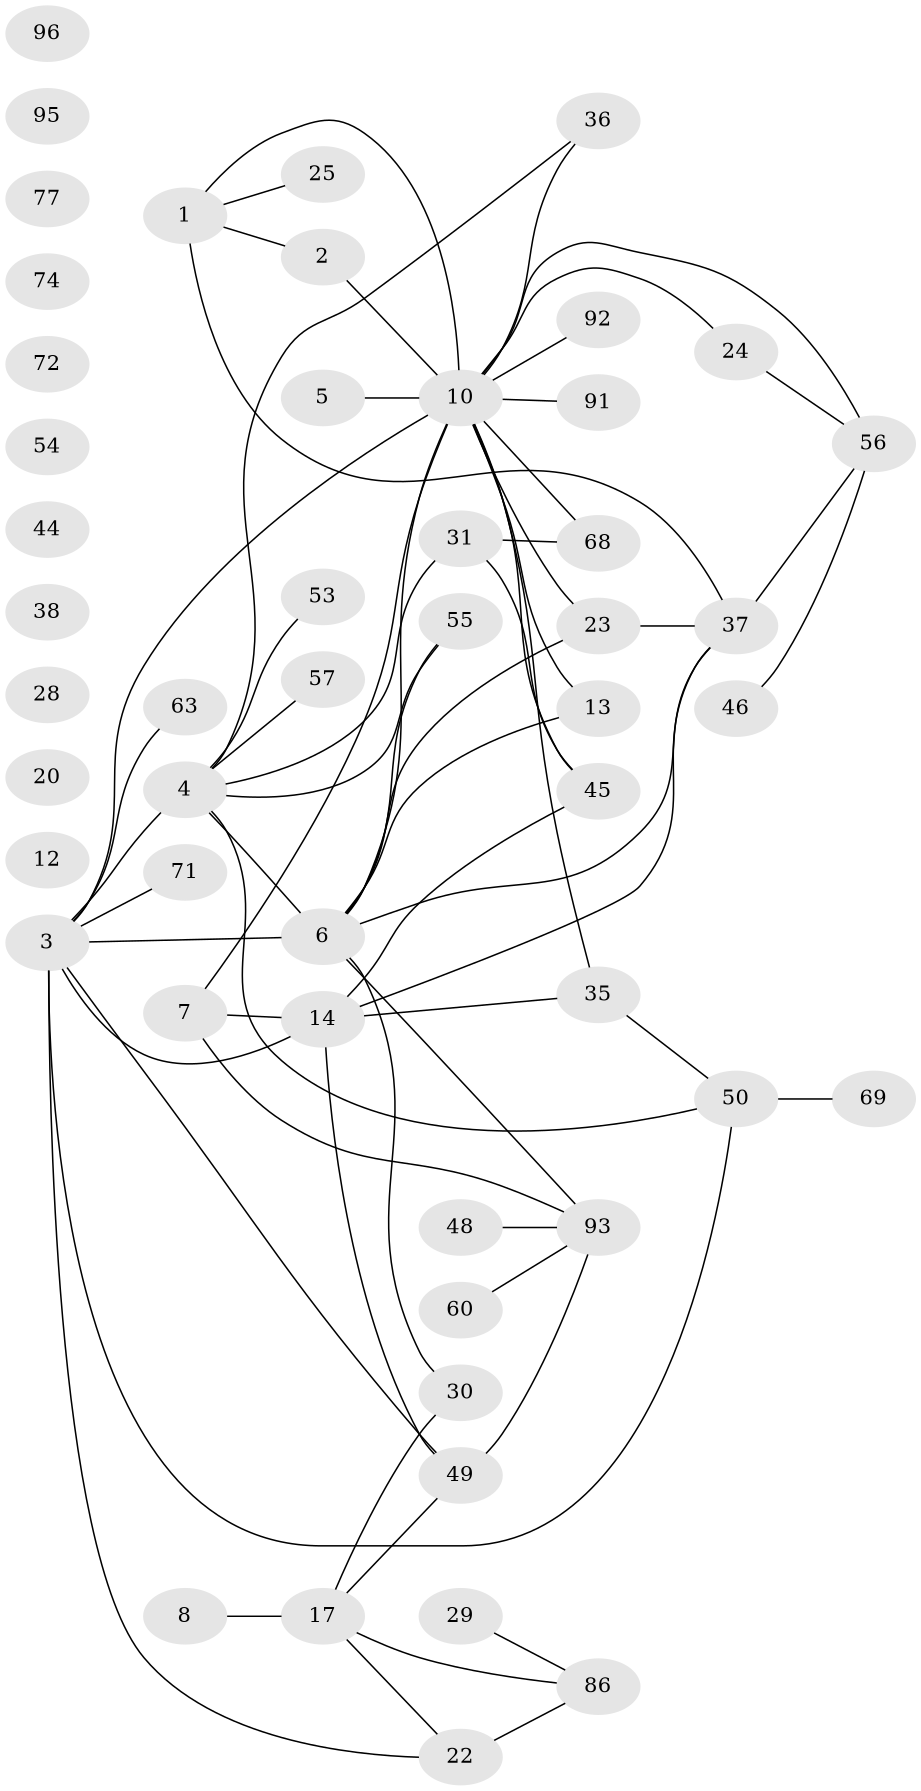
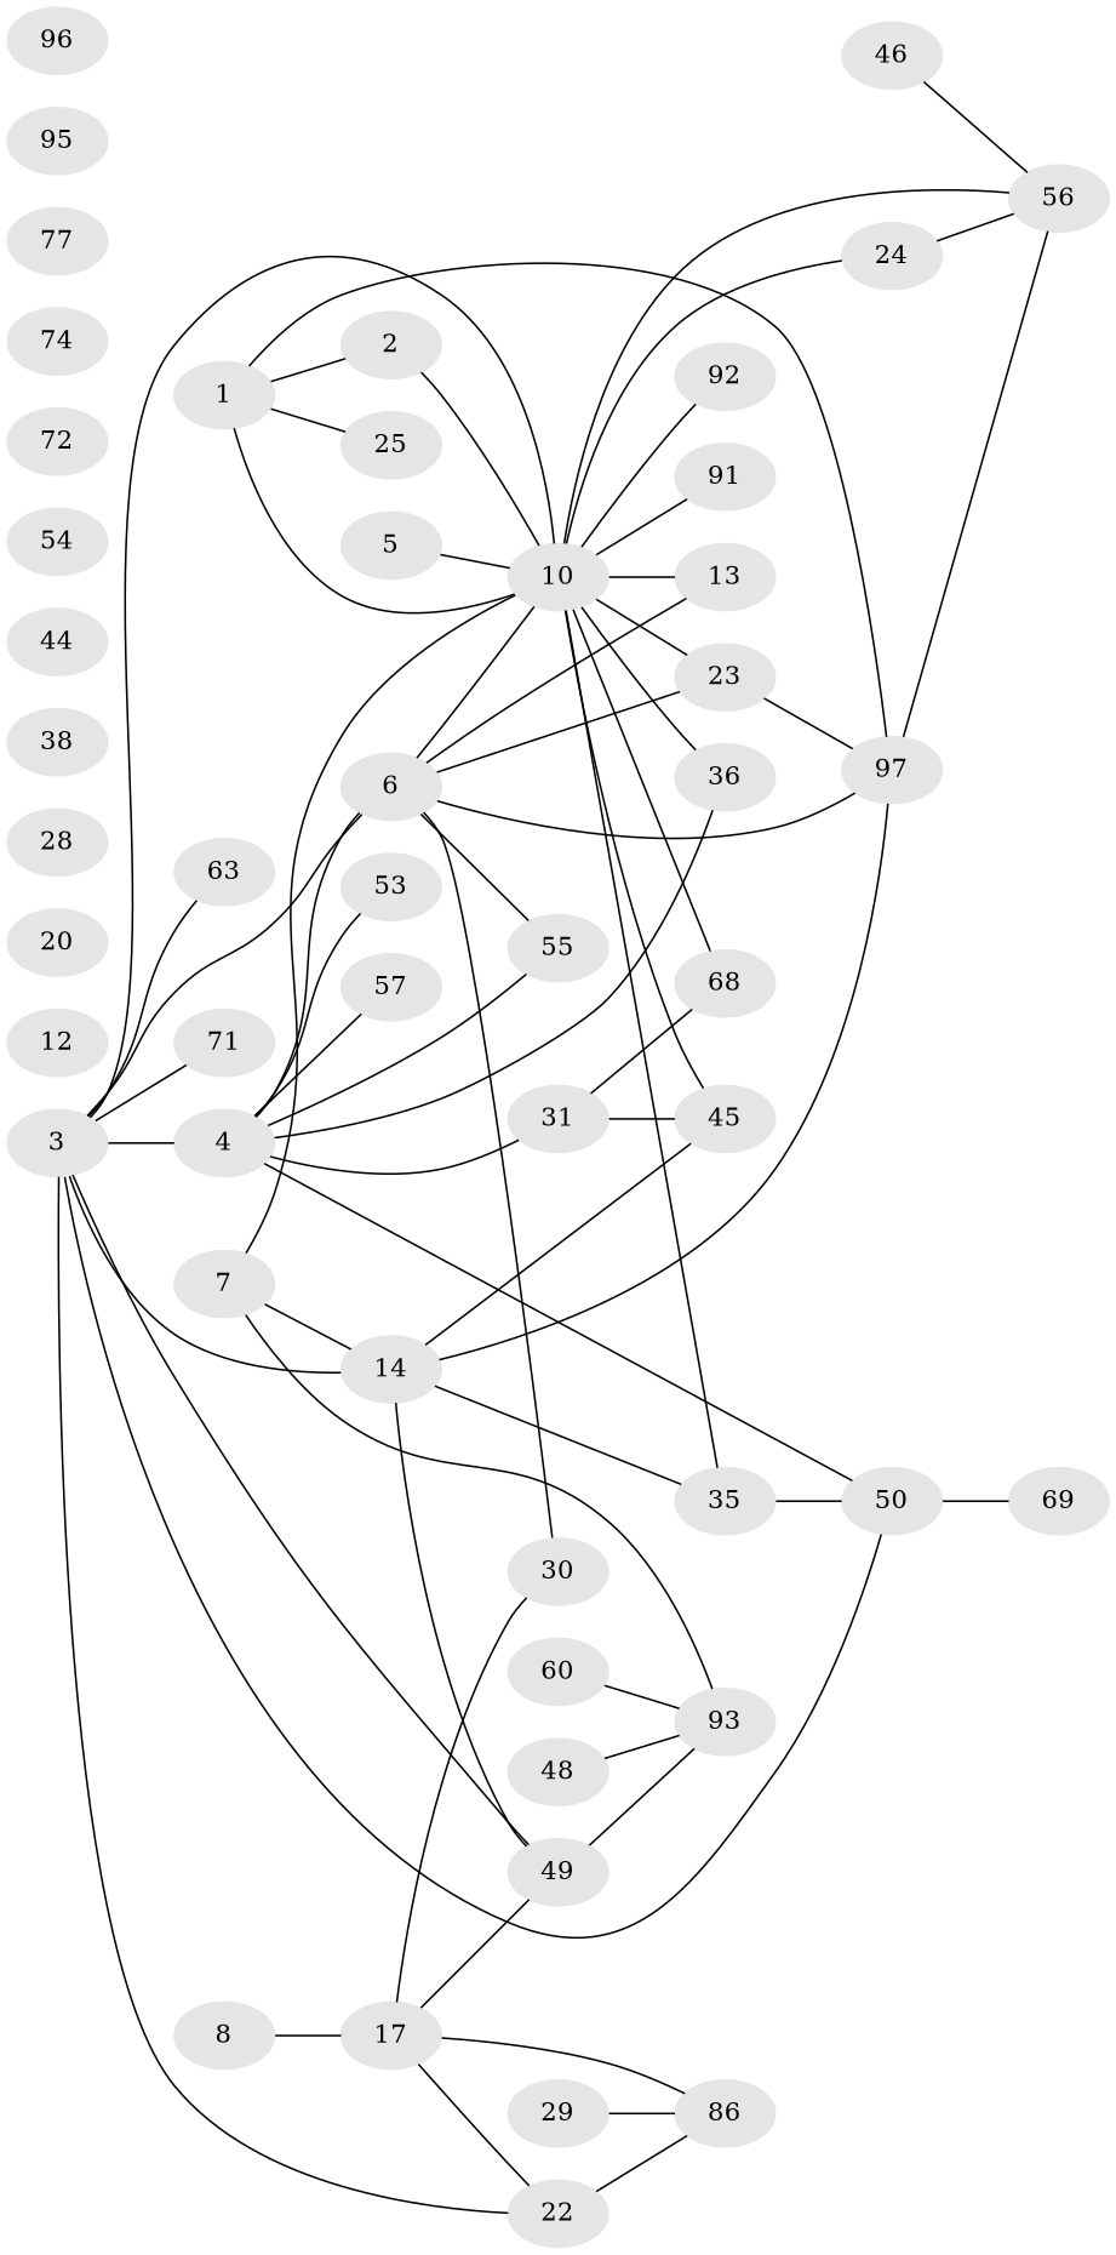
  graph {
    rankdir=LR
    node [color=gray90 style=filled]
    1 [super="+9"]
    2 [super="+16"]
    10 [super="+61+81+62+33+21"]
    25
-   37 [super="+43+70"]
+   37 [super="+43+70" label=97]
    36
    13
    23 [super="+39"]
    24 [super="+40"]
    35
    45 [super="+66"]
    56 [super="+87"]
    68
    91
    92
    3 [super="+94+101+19"]
    4 [super="+11+85+15"]
    6 [super="+99+84"]
    14 [super="+32"]
    22 [super="+78"]
    49 [super="+76+73"]
    50 [super="+52"]
    63
    71 [super="+80"]
    31 [super="+34"]
    53
    55 [super="+88+83+64"]
    57
    30 [super="+47"]
    93 [super="+98"]
    86
    69
    5 [super="+100"]
    7 [super="+27"]
    17 [super="+18"]
    8
    12 [super="+59"]
    20
    28
    29 [super="+42"]
    38
    44
    46
    48
    54
    60
    72
    n48 [label=74]
    77
    95
    96
    1 -- 2
    1 -- 10
    1 -- 25
    1 -- 37
    2 -- 10
    10 -- 36
    10 -- 13
    10 -- 23
    10 -- 24
    10 -- 35
    10 -- 45
    10 -- 56
    10 -- 68
    10 -- 91
    10 -- 92
    37 -- 56
    23 -- 37
    24 -- 56
    35 -- 50
    3 -- 10 [weight=2]
    3 -- 4
    3 -- 6
    3 -- 14
    3 -- 22
    3 -- 49 [weight=2]
    3 -- 50
    3 -- 63
    3 -- 71
    4 -- 36
    4 -- 6
    4 -- 50
    4 -- 31
    4 -- 53
    4 -- 55
    4 -- 57
    6 -- 10
    6 -- 37
    6 -- 13
    6 -- 23
    6 -- 55
    6 -- 30
-   6 -- 93
    14 -- 37 [weight=2]
    14 -- 35
    14 -- 45
    14 -- 49
    22 -- 86
    49 -- 93
    50 -- 69
    31 -- 45
    31 -- 68
    5 -- 10
    7 -- 10
    7 -- 14
    7 -- 93
    17 -- 22
    17 -- 49 [weight=2]
    17 -- 30
    17 -- 86
    8 -- 17
    29 -- 86
    46 -- 56
    48 -- 93
    60 -- 93
  }
